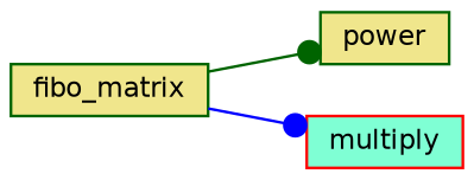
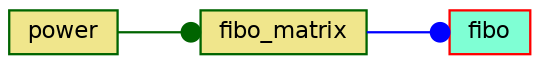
  digraph {
    fontname="DejaVu Sans"
    rankdir=LR
    node [color=darkgreen fillcolor=khaki fontname="DejaVu Sans" fontsize=10 shape=record style=filled]
    edge [arrowhead=dot fontname="DejaVu Sans" fontsize=10 labelfontname=Helvetica labelfontsize=10 style=solid]
    n1 [fontcolor=black height=0.2 label=fibo_matrix width=0.4]
    n2 [height=0.2 label=power width=0.4]
-   n3 [color=red fillcolor=aquamarine height=0.2 label=multiply width=0.4]
-   n1 -> n2 [color=darkgreen]
+   n3 [color=red fillcolor=aquamarine height=0.2 label=fibo width=0.4]
+   n2 -> n1 [color=darkgreen]
    n1 -> n3 [color=blue]
  }
